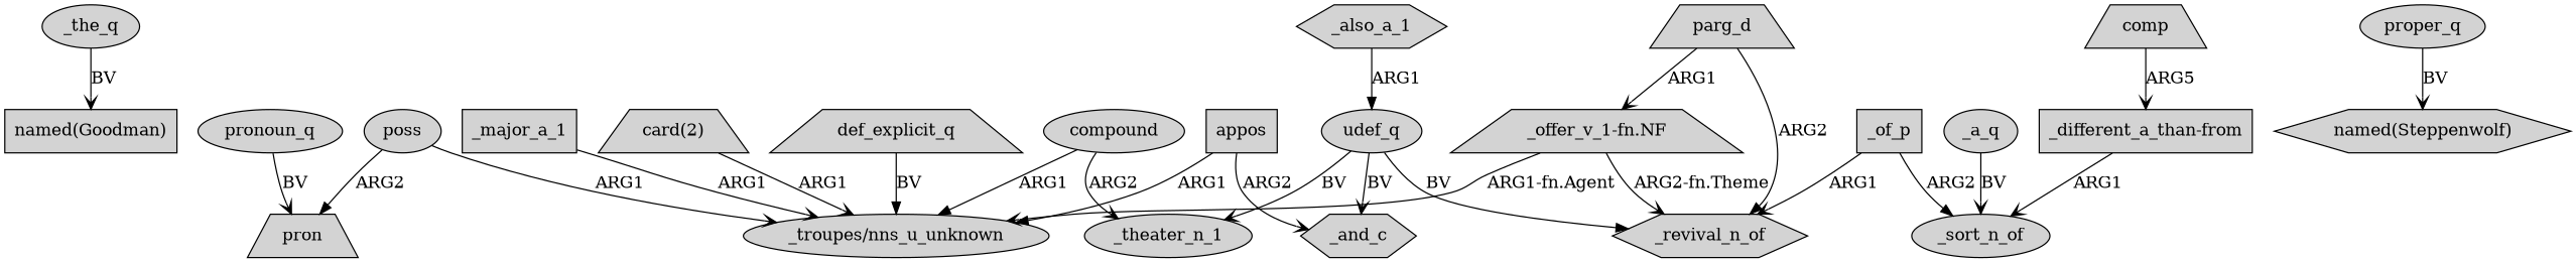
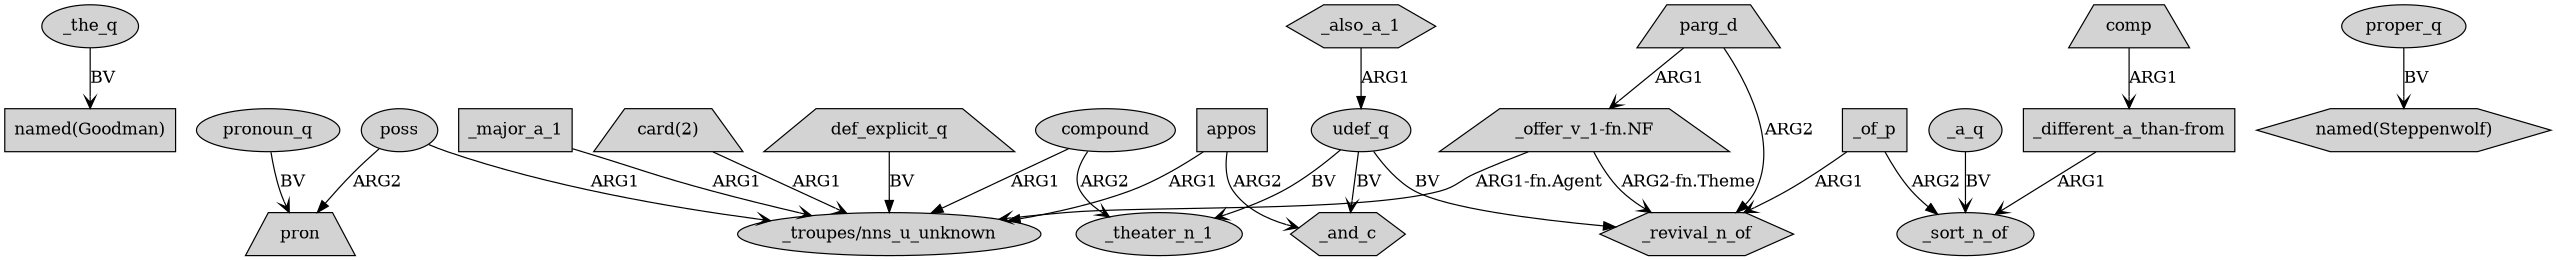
  digraph {
    node [shape=ellipse style=filled]
    edge [arrowhead=vee]
    "named(Goodman)" [shape=box]
    _the_q
    pron [shape=trapezium]
    poss
    "_troupes/nns_u_unknown"
    _major_a_1 [shape=box]
    udef_q
    _theater_n_1
    _revival_n_of [shape=hexagon]
    _and_c [shape=hexagon]
    "_different_a_than-from" [shape=box]
    _sort_n_of
    "named(Steppenwolf)" [shape=hexagon]
    proper_q
    "card(2)" [shape=trapezium]
    compound
    def_explicit_q [shape=trapezium]
    appos [shape=box]
    pronoun_q
    "_offer_v_1-fn.NF" [shape=trapezium]
    comp [shape=trapezium]
    _also_a_1 [shape=hexagon]
    _of_p [shape=box]
    parg_d [shape=trapezium]
    _a_q
    _the_q -> "named(Goodman)" [label=BV]
    poss -> pron [arrowhead=normal label=ARG2]
    poss -> "_troupes/nns_u_unknown" [label=ARG1]
    _major_a_1 -> "_troupes/nns_u_unknown" [label=ARG1]
    udef_q -> _theater_n_1 [label=BV]
    udef_q -> _revival_n_of [arrowhead=normal label=BV]
    udef_q -> _and_c [label=BV]
    "_different_a_than-from" -> _sort_n_of [label=ARG1]
    proper_q -> "named(Steppenwolf)" [label=BV]
    "card(2)" -> "_troupes/nns_u_unknown" [label=ARG1]
    compound -> "_troupes/nns_u_unknown" [arrowhead=normal label=ARG1]
    compound -> _theater_n_1 [label=ARG2]
    def_explicit_q -> "_troupes/nns_u_unknown" [arrowhead=normal label=BV]
    appos -> "_troupes/nns_u_unknown" [arrowhead=normal label=ARG1]
    appos -> _and_c [label=ARG2]
    pronoun_q -> pron [label=BV]
    "_offer_v_1-fn.NF" -> "_troupes/nns_u_unknown" [label="ARG1-fn.Agent"]
    "_offer_v_1-fn.NF" -> _revival_n_of [label="ARG2-fn.Theme"]
-   comp -> "_different_a_than-from" [label=ARG5]
+   comp -> "_different_a_than-from" [label=ARG1]
    _also_a_1 -> udef_q [arrowhead=normal label=ARG1]
    _of_p -> _revival_n_of [label=ARG1]
    _of_p -> _sort_n_of [arrowhead=normal label=ARG2]
    parg_d -> _revival_n_of [arrowhead=normal label=ARG2]
    parg_d -> "_offer_v_1-fn.NF" [label=ARG1]
    _a_q -> _sort_n_of [label=BV]
  }
